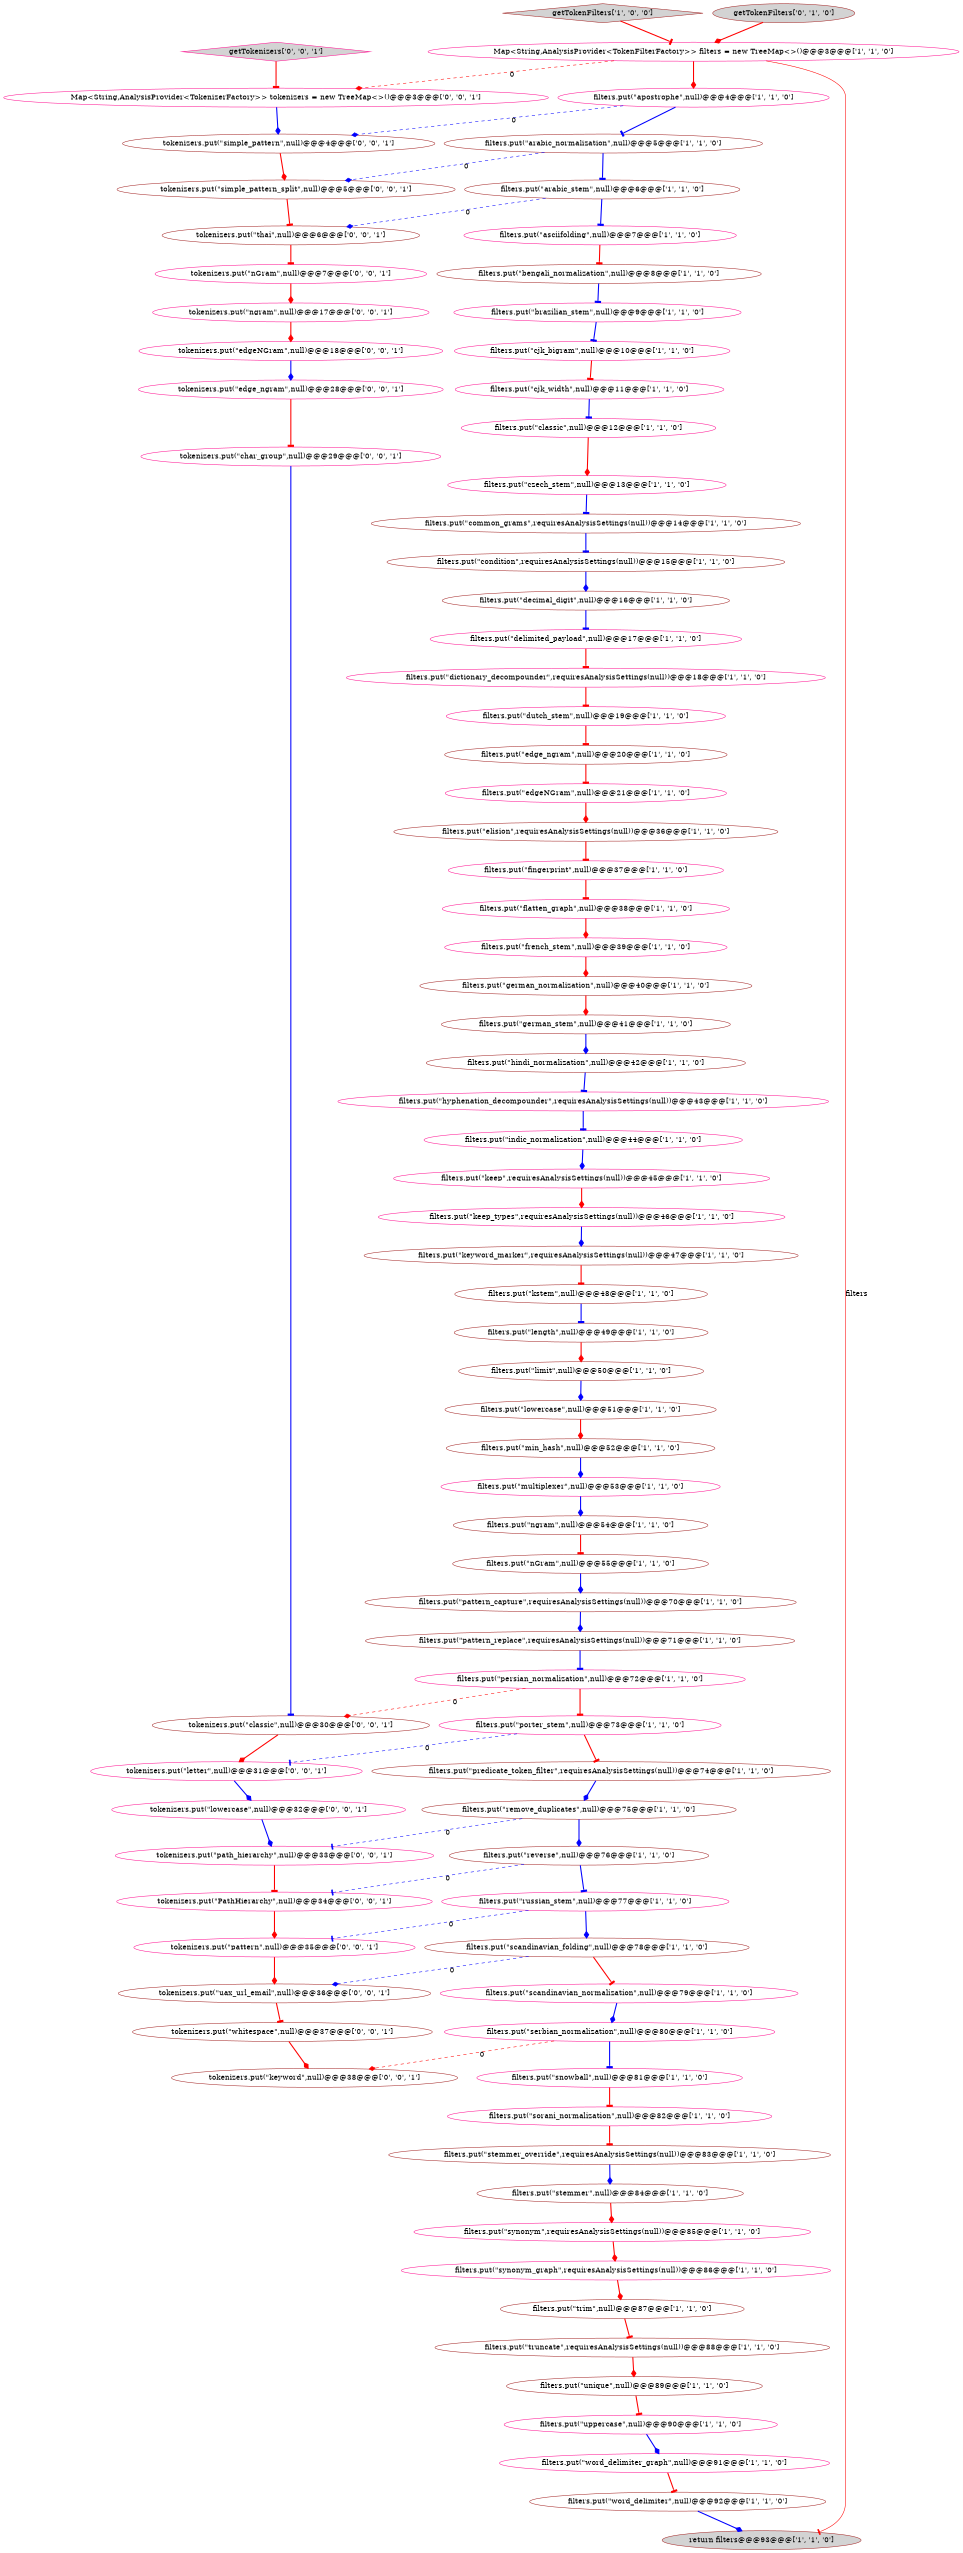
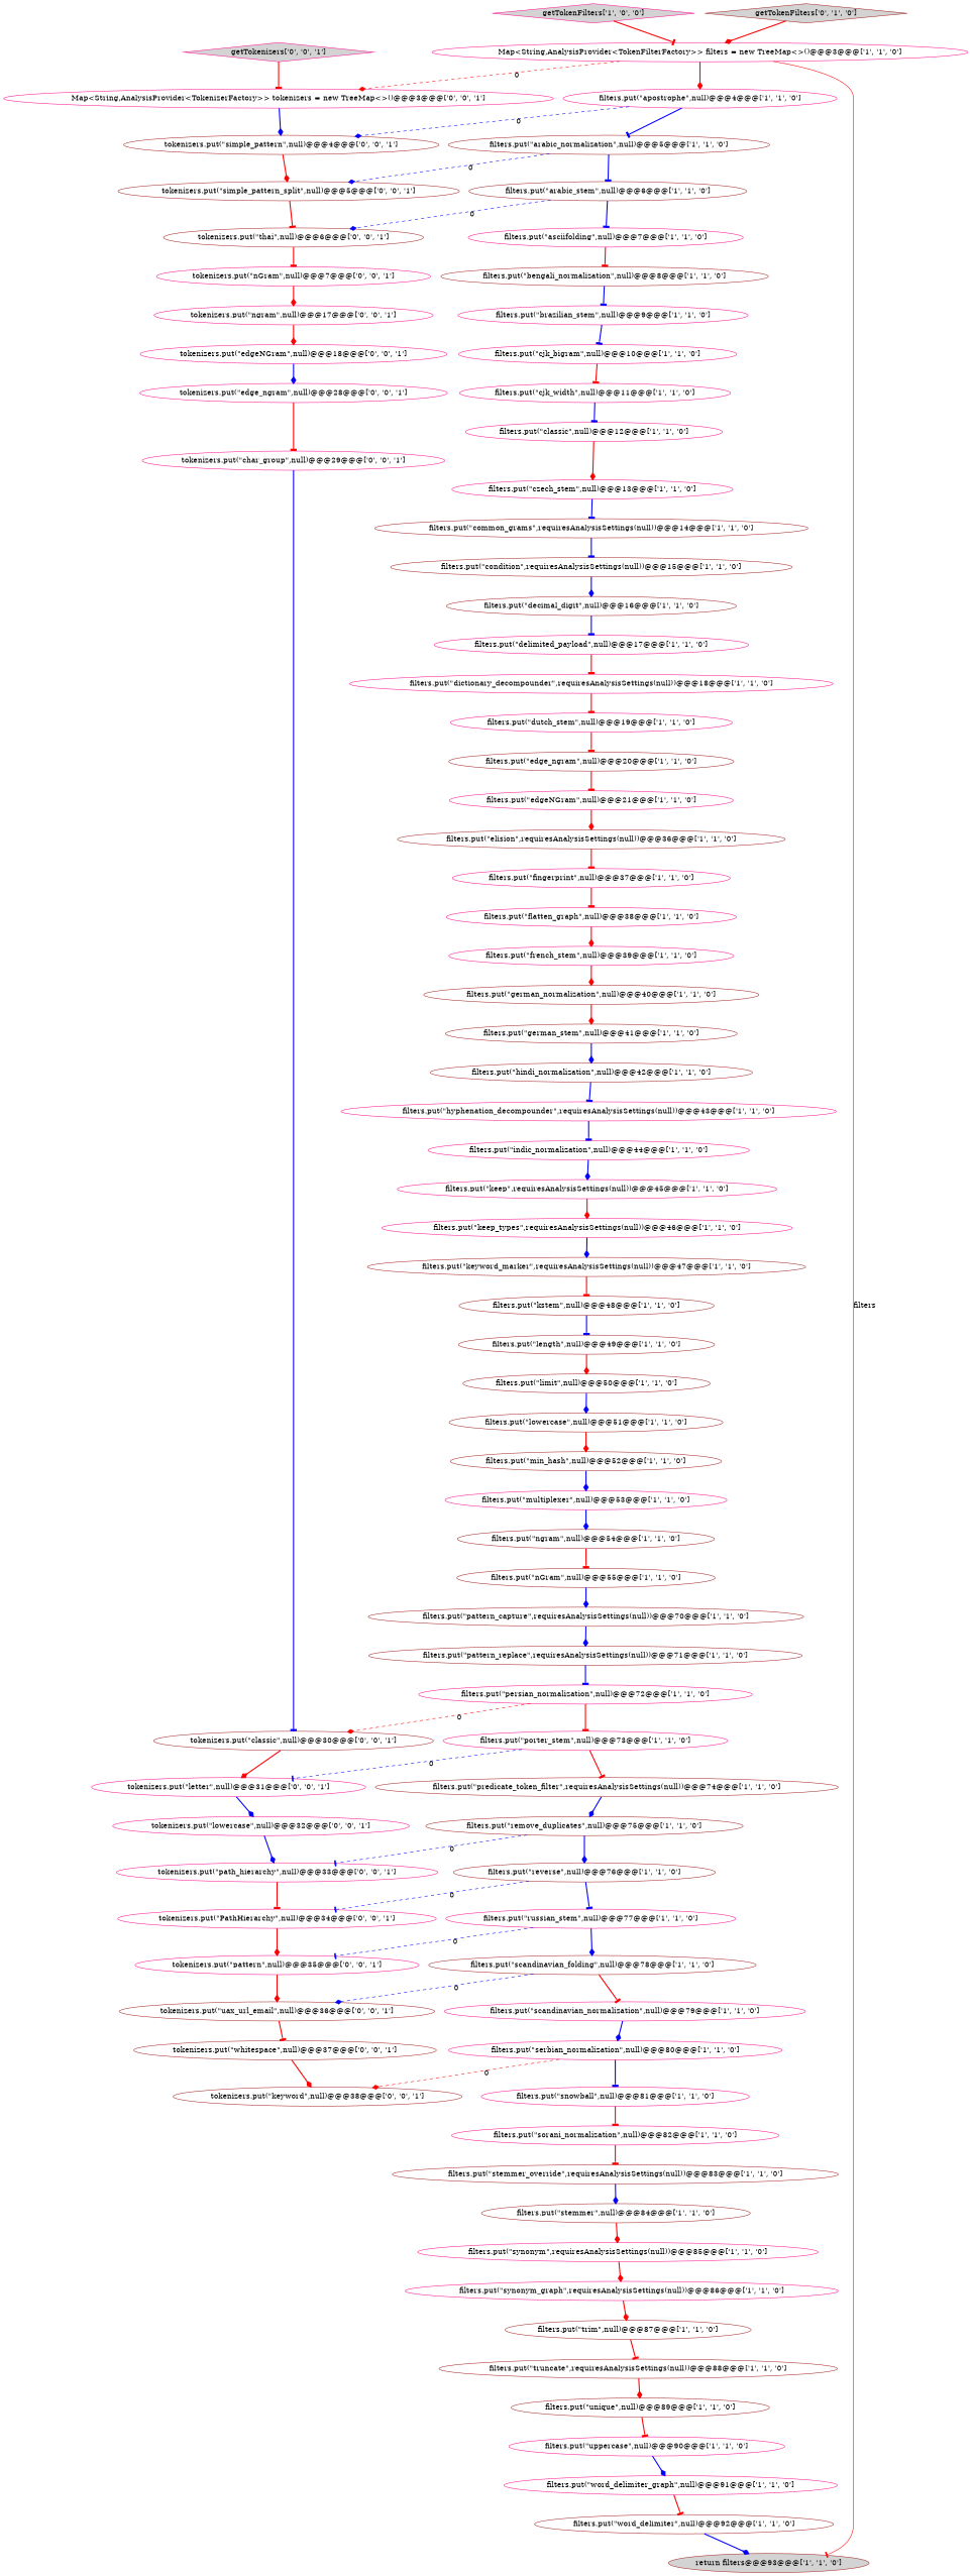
  digraph {
    node [color=deeppink fillcolor=white shape=ellipse style=filled]
    edge [arrowhead=diamond color=red style=bold]
    n1 [color=brown label="filters.put(\"pattern_replace\",requiresAnalysisSettings(null))@@@71@@@['1', '1', '0']"]
    n2 [label="filters.put(\"persian_normalization\",null)@@@72@@@['1', '1', '0']"]
    n3 [color=brown label="tokenizers.put(\"classic\",null)@@@30@@@['0', '0', '1']"]
    n4 [label="filters.put(\"porter_stem\",null)@@@73@@@['1', '1', '0']"]
    n5 [color=brown label="filters.put(\"kstem\",null)@@@48@@@['1', '1', '0']"]
    n6 [color=brown label="filters.put(\"length\",null)@@@49@@@['1', '1', '0']"]
    n7 [color=brown label="filters.put(\"limit\",null)@@@50@@@['1', '1', '0']"]
    n8 [label="filters.put(\"hyphenation_decompounder\",requiresAnalysisSettings(null))@@@43@@@['1', '1', '0']"]
    n9 [label="filters.put(\"indic_normalization\",null)@@@44@@@['1', '1', '0']"]
    n10 [label="filters.put(\"keep\",requiresAnalysisSettings(null))@@@45@@@['1', '1', '0']"]
    n11 [label="filters.put(\"multiplexer\",null)@@@53@@@['1', '1', '0']"]
    n12 [color=brown label="filters.put(\"ngram\",null)@@@54@@@['1', '1', '0']"]
    n13 [color=brown label="filters.put(\"nGram\",null)@@@55@@@['1', '1', '0']"]
    n14 [color=brown label="filters.put(\"arabic_stem\",null)@@@6@@@['1', '1', '0']"]
    n15 [color=brown label="tokenizers.put(\"thai\",null)@@@6@@@['0', '0', '1']"]
    n16 [label="filters.put(\"asciifolding\",null)@@@7@@@['1', '1', '0']"]
    n17 [label="tokenizers.put(\"nGram\",null)@@@7@@@['0', '0', '1']"]
    n18 [color=brown label="filters.put(\"bengali_normalization\",null)@@@8@@@['1', '1', '0']"]
    n19 [color=brown label="filters.put(\"predicate_token_filter\",requiresAnalysisSettings(null))@@@74@@@['1', '1', '0']"]
    n20 [color=brown label="filters.put(\"remove_duplicates\",null)@@@75@@@['1', '1', '0']"]
    n21 [label="tokenizers.put(\"path_hierarchy\",null)@@@33@@@['0', '0', '1']"]
    n22 [color=brown label="filters.put(\"reverse\",null)@@@76@@@['1', '1', '0']"]
    n23 [label="filters.put(\"snowball\",null)@@@81@@@['1', '1', '0']"]
    n24 [label="filters.put(\"sorani_normalization\",null)@@@82@@@['1', '1', '0']"]
    n25 [color=brown label="filters.put(\"stemmer_override\",requiresAnalysisSettings(null))@@@83@@@['1', '1', '0']"]
    n26 [color=brown label="tokenizers.put(\"simple_pattern\",null)@@@4@@@['0', '0', '1']"]
    n27 [color=brown label="tokenizers.put(\"simple_pattern_split\",null)@@@5@@@['0', '0', '1']"]
    n28 [label="tokenizers.put(\"letter\",null)@@@31@@@['0', '0', '1']"]
    n29 [label="tokenizers.put(\"lowercase\",null)@@@32@@@['0', '0', '1']"]
    n30 [label="filters.put(\"flatten_graph\",null)@@@38@@@['1', '1', '0']"]
    n31 [label="filters.put(\"french_stem\",null)@@@39@@@['1', '1', '0']"]
    n32 [color=brown label="filters.put(\"german_normalization\",null)@@@40@@@['1', '1', '0']"]
    n33 [label="tokenizers.put(\"char_group\",null)@@@29@@@['0', '0', '1']"]
    n34 [label="filters.put(\"brazilian_stem\",null)@@@9@@@['1', '1', '0']"]
    n35 [label="filters.put(\"cjk_bigram\",null)@@@10@@@['1', '1', '0']"]
    n36 [label="filters.put(\"cjk_width\",null)@@@11@@@['1', '1', '0']"]
    n37 [label="filters.put(\"russian_stem\",null)@@@77@@@['1', '1', '0']"]
    n38 [label="tokenizers.put(\"pattern\",null)@@@35@@@['0', '0', '1']"]
    n39 [color=brown label="filters.put(\"scandinavian_folding\",null)@@@78@@@['1', '1', '0']"]
    n40 [color=brown label="tokenizers.put(\"uax_url_email\",null)@@@36@@@['0', '0', '1']"]
    n41 [label="filters.put(\"scandinavian_normalization\",null)@@@79@@@['1', '1', '0']"]
    n42 [label="filters.put(\"dictionary_decompounder\",requiresAnalysisSettings(null))@@@18@@@['1', '1', '0']"]
    n43 [label="filters.put(\"dutch_stem\",null)@@@19@@@['1', '1', '0']"]
    n44 [color=brown label="filters.put(\"edge_ngram\",null)@@@20@@@['1', '1', '0']"]
    n45 [color=brown label="tokenizers.put(\"whitespace\",null)@@@37@@@['0', '0', '1']"]
    n46 [color=brown label="filters.put(\"arabic_normalization\",null)@@@5@@@['1', '1', '0']"]
    n47 [label="filters.put(\"synonym\",requiresAnalysisSettings(null))@@@85@@@['1', '1', '0']"]
    n48 [label="filters.put(\"synonym_graph\",requiresAnalysisSettings(null))@@@86@@@['1', '1', '0']"]
    n49 [color=brown label="filters.put(\"trim\",null)@@@87@@@['1', '1', '0']"]
    n50 [label="filters.put(\"keep_types\",requiresAnalysisSettings(null))@@@46@@@['1', '1', '0']"]
    n51 [color=brown label="filters.put(\"keyword_marker\",requiresAnalysisSettings(null))@@@47@@@['1', '1', '0']"]
    n52 [color=brown label="filters.put(\"elision\",requiresAnalysisSettings(null))@@@36@@@['1', '1', '0']"]
    n53 [label="filters.put(\"fingerprint\",null)@@@37@@@['1', '1', '0']"]
    n54 [color=brown label="filters.put(\"lowercase\",null)@@@51@@@['1', '1', '0']"]
    n55 [label="tokenizers.put(\"ngram\",null)@@@17@@@['0', '0', '1']"]
    n56 [label="tokenizers.put(\"edgeNGram\",null)@@@18@@@['0', '0', '1']"]
    n57 [label="tokenizers.put(\"edge_ngram\",null)@@@28@@@['0', '0', '1']"]
    n58 [color=brown label="filters.put(\"pattern_capture\",requiresAnalysisSettings(null))@@@70@@@['1', '1', '0']"]
    n59 [label="tokenizers.put(\"PathHierarchy\",null)@@@34@@@['0', '0', '1']"]
    n60 [color=brown label="filters.put(\"word_delimiter\",null)@@@92@@@['1', '1', '0']"]
    n61 [color=brown fillcolor=lightgray label="return filters@@@93@@@['1', '1', '0']"]
    n62 [color=brown label="filters.put(\"condition\",requiresAnalysisSettings(null))@@@15@@@['1', '1', '0']"]
    n63 [color=brown label="filters.put(\"decimal_digit\",null)@@@16@@@['1', '1', '0']"]
    n64 [label="filters.put(\"delimited_payload\",null)@@@17@@@['1', '1', '0']"]
    n65 [color=brown label="filters.put(\"hindi_normalization\",null)@@@42@@@['1', '1', '0']"]
    n66 [label="filters.put(\"serbian_normalization\",null)@@@80@@@['1', '1', '0']"]
    n67 [color=brown label="tokenizers.put(\"keyword\",null)@@@38@@@['0', '0', '1']"]
    n68 [label="filters.put(\"uppercase\",null)@@@90@@@['1', '1', '0']"]
    n69 [label="filters.put(\"word_delimiter_graph\",null)@@@91@@@['1', '1', '0']"]
    n70 [color=brown label="filters.put(\"truncate\",requiresAnalysisSettings(null))@@@88@@@['1', '1', '0']"]
    n71 [color=brown label="filters.put(\"unique\",null)@@@89@@@['1', '1', '0']"]
    n72 [label="Map<String,AnalysisProvider<TokenizerFactory>> tokenizers = new TreeMap<>()@@@3@@@['0', '0', '1']"]
    n73 [label="filters.put(\"classic\",null)@@@12@@@['1', '1', '0']"]
    n74 [label="filters.put(\"czech_stem\",null)@@@13@@@['1', '1', '0']"]
    n75 [color=brown label="filters.put(\"min_hash\",null)@@@52@@@['1', '1', '0']"]
    n76 [label="filters.put(\"edgeNGram\",null)@@@21@@@['1', '1', '0']"]
    n77 [label="filters.put(\"apostrophe\",null)@@@4@@@['1', '1', '0']"]
    n78 [color=brown label="filters.put(\"german_stem\",null)@@@41@@@['1', '1', '0']"]
    n79 [color=brown label="filters.put(\"stemmer\",null)@@@84@@@['1', '1', '0']"]
    n80 [color=brown label="filters.put(\"common_grams\",requiresAnalysisSettings(null))@@@14@@@['1', '1', '0']"]
    n81 [fillcolor=lightgray label="getTokenizers['0', '0', '1']" shape=diamond]
-   n82 [color=brown fillcolor=lightgray label="getTokenFilters['1', '0', '0']" shape=diamond]
+   n82 [fillcolor=lightgray label="getTokenFilters['1', '0', '0']" shape=diamond]
    n83 [label="Map<String,AnalysisProvider<TokenFilterFactory>> filters = new TreeMap<>()@@@3@@@['1', '1', '0']"]
-   n84 [color=brown fillcolor=lightgray label="getTokenFilters['0', '1', '0']"]
+   n84 [color=brown fillcolor=lightgray label="getTokenFilters['0', '1', '0']" shape=diamond]
    n1 -> n2 [arrowhead=tee color=blue]
    n2 -> n3 [label=0 style=dashed]
    n2 -> n4 [arrowhead=tee]
    n3 -> n28
    n4 -> n19 [arrowhead=tee]
    n4 -> n28 [arrowhead=tee color=blue label=0 style=dashed]
    n5 -> n6 [arrowhead=tee color=blue]
    n6 -> n7
    n7 -> n54 [color=blue]
    n8 -> n9 [arrowhead=tee color=blue]
    n9 -> n10 [color=blue]
    n10 -> n50
    n11 -> n12 [color=blue]
    n12 -> n13 [arrowhead=tee]
    n13 -> n58 [color=blue]
    n14 -> n15 [color=blue label=0 style=dashed]
    n14 -> n16 [arrowhead=tee color=blue]
    n15 -> n17 [arrowhead=tee]
    n16 -> n18 [arrowhead=tee]
    n17 -> n55
    n18 -> n34 [arrowhead=tee color=blue]
    n19 -> n20 [color=blue]
    n20 -> n21 [arrowhead=tee color=blue label=0 style=dashed]
    n20 -> n22 [color=blue]
    n21 -> n59 [arrowhead=tee]
    n22 -> n37 [arrowhead=tee color=blue]
    n22 -> n59 [arrowhead=tee color=blue label=0 style=dashed]
    n23 -> n24 [arrowhead=tee]
    n24 -> n25 [arrowhead=tee]
    n25 -> n79 [color=blue]
    n26 -> n27
    n27 -> n15 [arrowhead=tee]
    n28 -> n29 [color=blue]
    n29 -> n21 [color=blue]
    n30 -> n31
    n31 -> n32
    n32 -> n78
    n33 -> n3 [arrowhead=tee color=blue]
    n34 -> n35 [arrowhead=tee color=blue]
    n35 -> n36 [arrowhead=tee]
    n36 -> n73 [arrowhead=tee color=blue]
    n37 -> n38 [arrowhead=tee color=blue label=0 style=dashed]
    n37 -> n39 [color=blue]
    n38 -> n40
    n39 -> n40 [color=blue label=0 style=dashed]
    n39 -> n41 [arrowhead=tee]
    n40 -> n45 [arrowhead=tee]
    n41 -> n66 [color=blue]
    n42 -> n43 [arrowhead=tee]
    n43 -> n44 [arrowhead=tee]
    n44 -> n76 [arrowhead=tee]
    n45 -> n67
    n46 -> n14 [arrowhead=tee color=blue]
    n46 -> n27 [color=blue label=0 style=dashed]
    n47 -> n48
    n48 -> n49
    n49 -> n70 [arrowhead=tee]
    n50 -> n51 [color=blue]
    n51 -> n5 [arrowhead=tee]
    n52 -> n53 [arrowhead=tee]
    n53 -> n30 [arrowhead=tee]
    n54 -> n75
    n55 -> n56
    n56 -> n57 [color=blue]
    n57 -> n33 [arrowhead=tee]
    n58 -> n1 [color=blue]
    n59 -> n38
    n60 -> n61 [color=blue]
    n62 -> n63 [color=blue]
    n63 -> n64 [arrowhead=tee color=blue]
    n64 -> n42 [arrowhead=tee]
    n65 -> n8 [arrowhead=tee color=blue]
    n66 -> n23 [arrowhead=tee color=blue]
    n66 -> n67 [label=0 style=dashed]
    n68 -> n69 [color=blue]
    n69 -> n60 [arrowhead=tee]
    n70 -> n71
    n71 -> n68 [arrowhead=tee]
    n72 -> n26 [color=blue]
    n73 -> n74
    n74 -> n80 [arrowhead=tee color=blue]
    n75 -> n11 [color=blue]
    n76 -> n52
    n77 -> n26 [color=blue label=0 style=dashed]
    n77 -> n46 [arrowhead=tee color=blue]
    n78 -> n65 [color=blue]
    n79 -> n47
    n80 -> n62 [arrowhead=tee color=blue]
    n81 -> n72 [arrowhead=tee]
    n82 -> n83 [arrowhead=tee]
    n83 -> n61 [arrowhead=tee label=filters style=solid]
    n83 -> n72 [label=0 style=dashed]
    n83 -> n77
    n84 -> n83
  }
